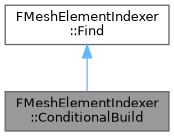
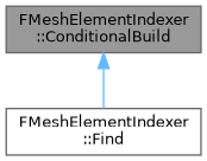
  digraph {
    rankdir=TB
    node [fontname=Helvetica fontsize=10 shape=box style=filled]
    n1 [color=gray40 fillcolor=grey60 fontcolor=black height=0.2 label="FMeshElementIndexer\l::ConditionalBuild" width=0.4]
    n2 [color=grey40 fillcolor=white height=0.2 label="FMeshElementIndexer\l::Find" width=0.4]
-   n2 -> n1 [color=steelblue1 dir=back fontname=Helvetica fontsize=10 labelfontname=Helvetica labelfontsize=10 style=solid]
+   n1 -> n2 [color=steelblue1 dir=back fontname=Helvetica fontsize=10 labelfontname=Helvetica labelfontsize=10 style=solid]
  }
